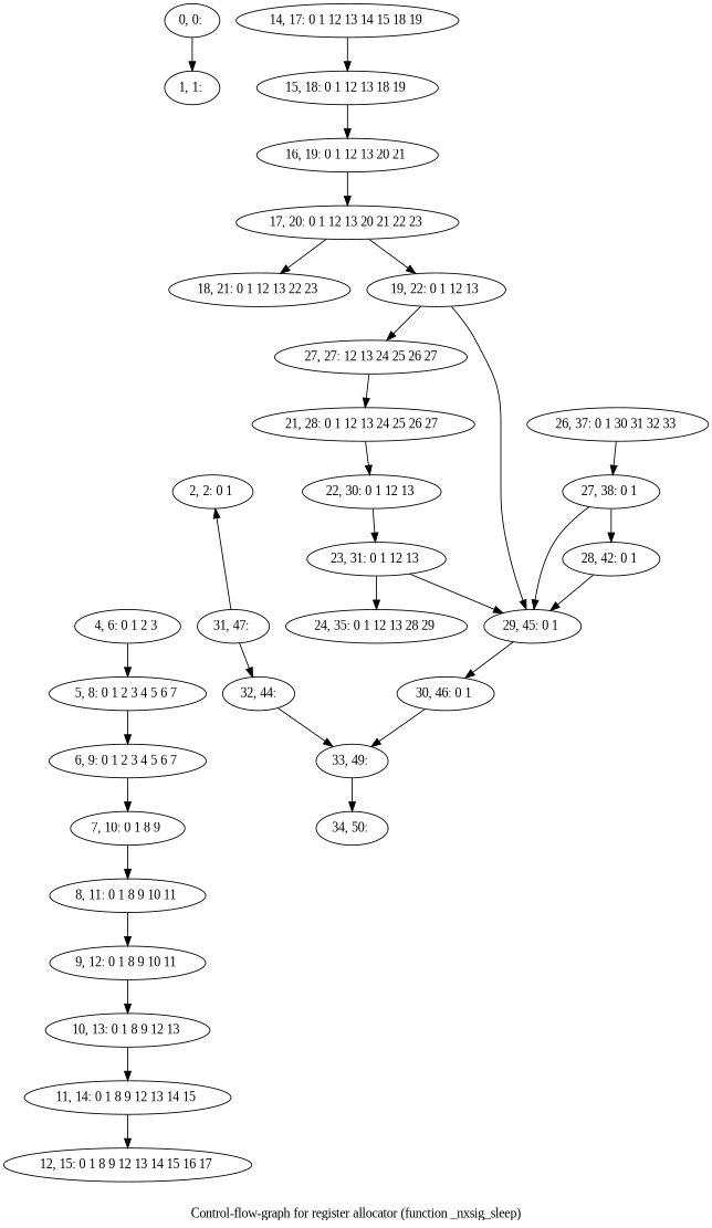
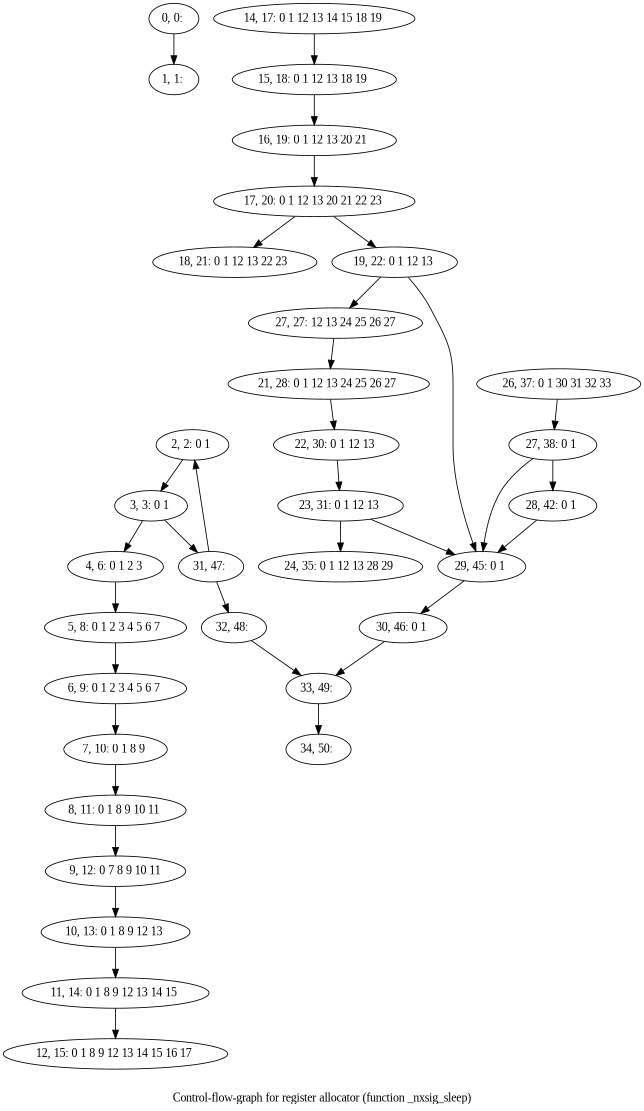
  digraph {
    fontname="Liberation Serif"
    label="Control-flow-graph for register allocator (function _nxsig_sleep)"
    node [fontname="Liberation Serif"]
    edge [fontname="Liberation Serif"]
    n1 [label="0, 0: "]
    n2 [label="1, 1: "]
    n3 [label="2, 2: 0 1 "]
+   n4 [label="3, 3: 0 1 "]
    n5 [label="4, 6: 0 1 2 3 "]
    n6 [label="31, 47: "]
    n7 [label="5, 8: 0 1 2 3 4 5 6 7 "]
-   n8 [label="32, 44:"]
+   n8 [label="32, 48: "]
    n9 [label="6, 9: 0 1 2 3 4 5 6 7 "]
    n10 [label="7, 10: 0 1 8 9 "]
    n11 [label="8, 11: 0 1 8 9 10 11 "]
-   n12 [label="9, 12: 0 1 8 9 10 11 "]
+   n12 [label="9, 12: 0 7 8 9 10 11"]
    n13 [label="10, 13: 0 1 8 9 12 13 "]
    n14 [label="11, 14: 0 1 8 9 12 13 14 15 "]
    n15 [label="12, 15: 0 1 8 9 12 13 14 15 16 17 "]
    n16 [label="14, 17: 0 1 12 13 14 15 18 19 "]
    n17 [label="15, 18: 0 1 12 13 18 19 "]
    n18 [label="16, 19: 0 1 12 13 20 21 "]
    n19 [label="17, 20: 0 1 12 13 20 21 22 23 "]
    n20 [label="18, 21: 0 1 12 13 22 23 "]
    n21 [label="19, 22: 0 1 12 13 "]
    n22 [label="27, 27: 12 13 24 25 26 27"]
    n23 [label="29, 45: 0 1 "]
    n24 [label="21, 28: 0 1 12 13 24 25 26 27 "]
    n25 [label="30, 46: 0 1 "]
    n26 [label="22, 30: 0 1 12 13 "]
    n27 [label="23, 31: 0 1 12 13 "]
    n28 [label="24, 35: 0 1 12 13 28 29 "]
    n29 [label="26, 37: 0 1 30 31 32 33 "]
    n30 [label="27, 38: 0 1 "]
    n31 [label="28, 42: 0 1 "]
    n32 [label="33, 49: "]
    n33 [label="34, 50: "]
    n1 -> n2
+   n3 -> n4
+   n4 -> n5
+   n4 -> n6
    n5 -> n7
    n6 -> n3
    n6 -> n8
    n7 -> n9
    n8 -> n32
    n9 -> n10
    n10 -> n11
    n11 -> n12
    n12 -> n13
    n13 -> n14
    n14 -> n15
    n16 -> n17
    n17 -> n18
    n18 -> n19
    n19 -> n20
    n19 -> n21
    n21 -> n22
    n21 -> n23
    n22 -> n24
    n23 -> n25
    n24 -> n26
    n25 -> n32
    n26 -> n27
    n27 -> n23
    n27 -> n28
    n29 -> n30
    n30 -> n23
    n30 -> n31
    n31 -> n23
    n32 -> n33
  }
